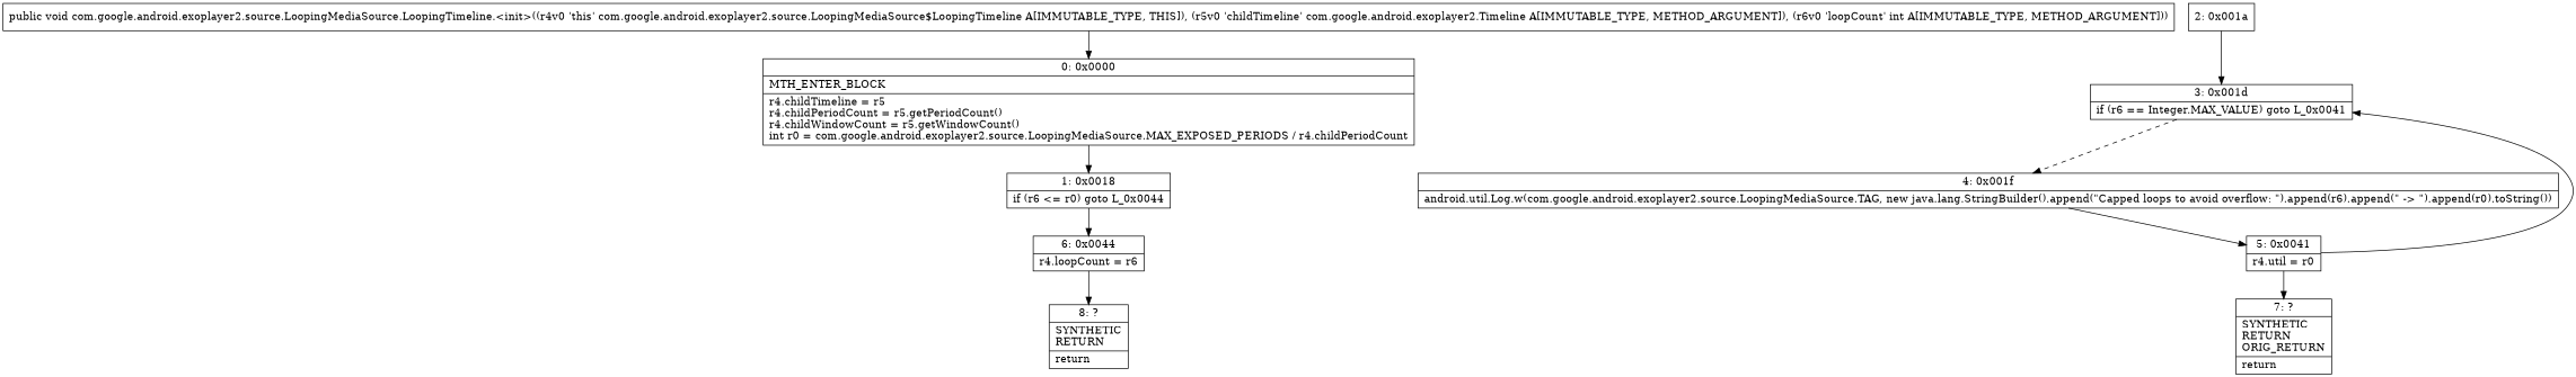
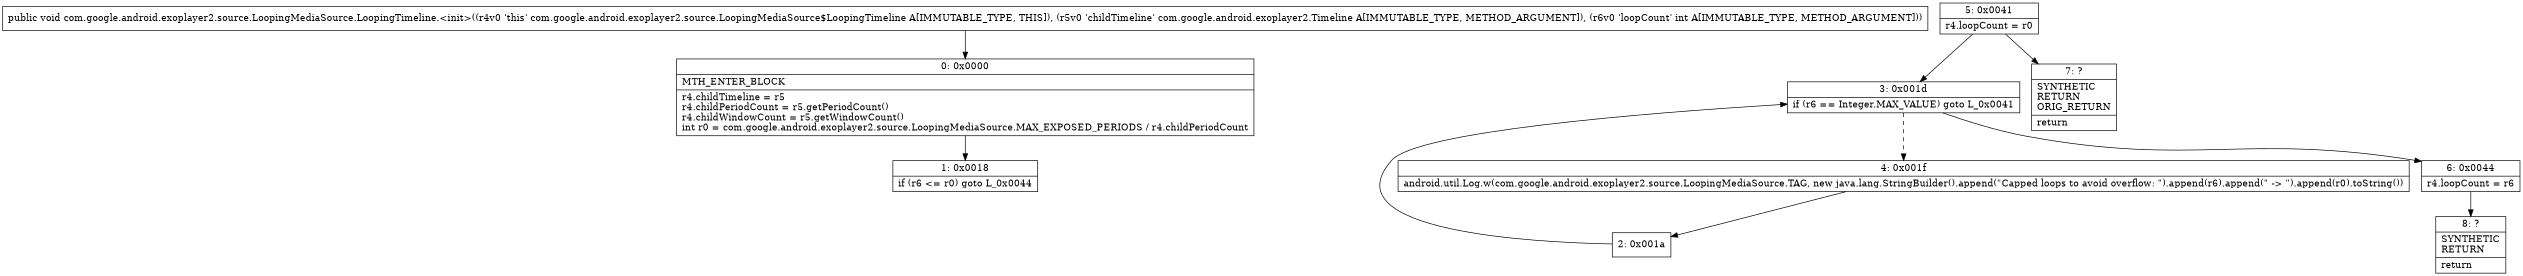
  digraph {
    fontname="DejaVu Serif"
    node [fontname="DejaVu Serif" shape=record]
    edge [fontname="DejaVu Serif"]
    n1 [label="{0\:\ 0x0000|MTH_ENTER_BLOCK\l|r4.childTimeline = r5\lr4.childPeriodCount = r5.getPeriodCount()\lr4.childWindowCount = r5.getWindowCount()\lint r0 = com.google.android.exoplayer2.source.LoopingMediaSource.MAX_EXPOSED_PERIODS \/ r4.childPeriodCount\l}"]
    n2 [label="{1\:\ 0x0018|if (r6 \<= r0) goto L_0x0044\l}"]
    n3 [label="{6\:\ 0x0044|r4.loopCount = r6\l}"]
    n4 [label="{2\:\ 0x001a}"]
    n5 [label="{3\:\ 0x001d|if (r6 == Integer.MAX_VALUE) goto L_0x0041\l}"]
    n6 [label="{8\:\ ?|SYNTHETIC\lRETURN\l|return\l}"]
    n7 [label="{4\:\ 0x001f|android.util.Log.w(com.google.android.exoplayer2.source.LoopingMediaSource.TAG, new java.lang.StringBuilder().append(\"Capped loops to avoid overflow: \").append(r6).append(\" \-\> \").append(r0).toString())\l}"]
-   n8 [label="{5\:\ 0x0041|r4.util = r0\l}"]
+   n8 [label="{5\:\ 0x0041|r4.loopCount = r0\l}"]
    n9 [label="{7\:\ ?|SYNTHETIC\lRETURN\lORIG_RETURN\l|return\l}"]
    n10 [label="{public void com.google.android.exoplayer2.source.LoopingMediaSource.LoopingTimeline.\<init\>((r4v0 'this' com.google.android.exoplayer2.source.LoopingMediaSource$LoopingTimeline A[IMMUTABLE_TYPE, THIS]), (r5v0 'childTimeline' com.google.android.exoplayer2.Timeline A[IMMUTABLE_TYPE, METHOD_ARGUMENT]), (r6v0 'loopCount' int A[IMMUTABLE_TYPE, METHOD_ARGUMENT])) }"]
    n1 -> n2
-   n2 -> n3
+   n5 -> n3
    n3 -> n6
    n4 -> n5
    n5 -> n7 [style=dashed]
-   n7 -> n8
+   n7 -> n4
    n8 -> n5
    n8 -> n9
    n10 -> n1
  }
